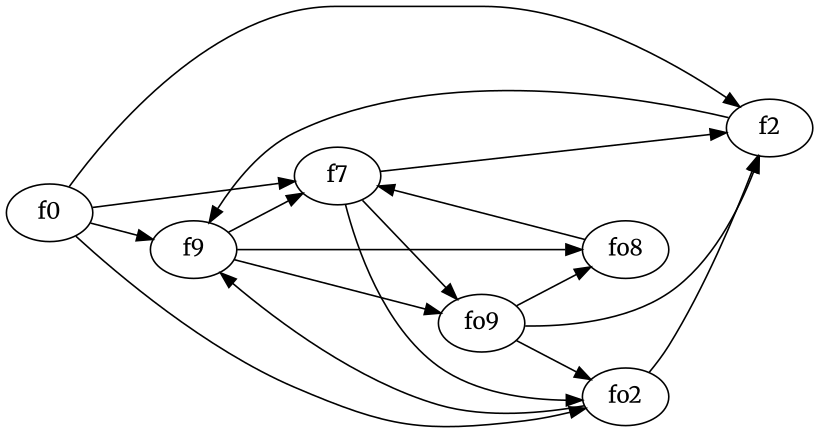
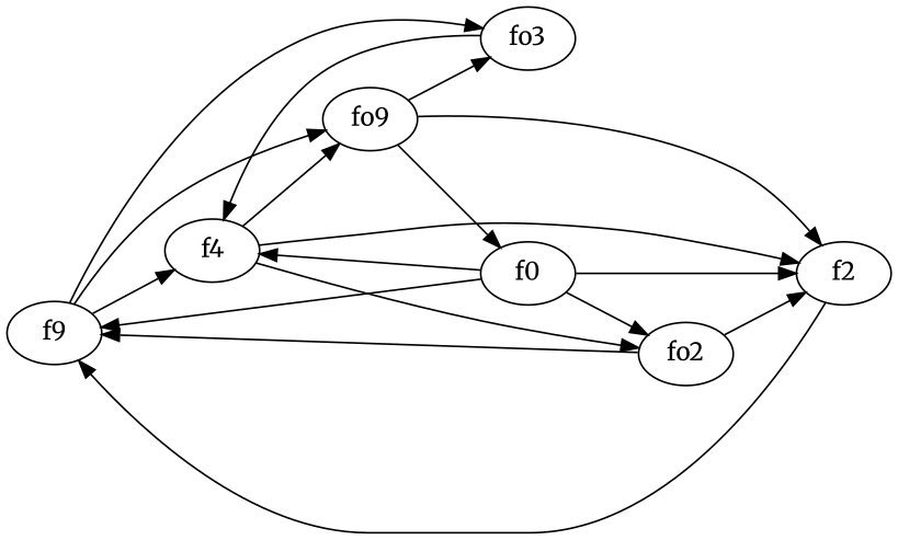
  strict digraph {
    fontname=Merriweather
    rankdir=LR
    node [fontname=Merriweather]
    edge [fontname=Merriweather weight=2]
    n1 [label=f9]
-   f4 [label=f7]
+   f4
    n3 [label=fo9]
-   fo3 [label=fo8]
+   fo3
    f2
    fo2
    n7 [label=f0]
    n1 -> f4
    n1 -> n3
    n1 -> fo3
    f4 -> n3
    f4 -> f2
    f4 -> fo2
    n3 -> fo3
    n3 -> f2
-   n3 -> fo2
+   n3 -> n7
    fo3 -> f4
    f2 -> n1
    fo2 -> n1
    fo2 -> f2
    n7 -> n1
    n7 -> f4
    n7 -> f2
    n7 -> fo2
  }
